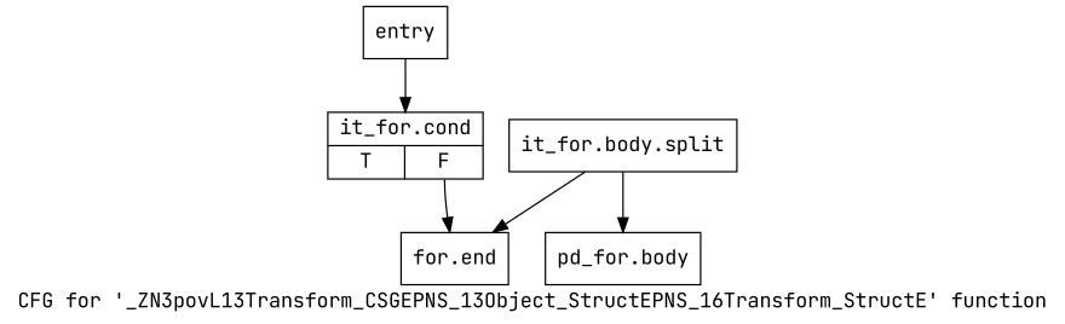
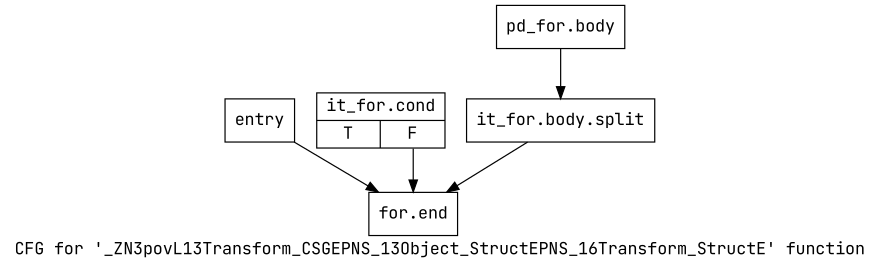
  digraph {
    fontname="JetBrains Mono"
    label="CFG for '_ZN3povL13Transform_CSGEPNS_13Object_StructEPNS_16Transform_StructE' function"
    node [fontname="JetBrains Mono" shape=record]
    edge [fontname="JetBrains Mono"]
    n1 [label="{entry}"]
    n2 [label="{it_for.cond|{<s0>T|<s1>F}}"]
    n3 [label="{for.end}"]
    n4 [label="{pd_for.body}"]
    n5 [label="{it_for.body.split}"]
-   n1 -> n2
+   n1 -> n3
    n2 -> n3 [tailport=s1]
-   n5 -> n4
+   n4 -> n5
    n5 -> n3
  }
